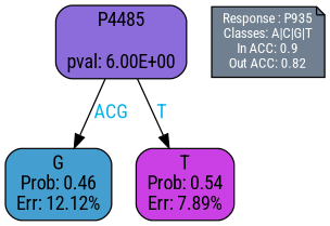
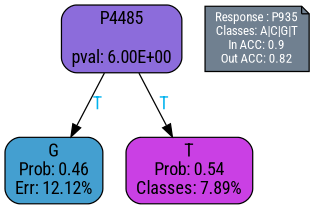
  digraph {
    fontname="Roboto Condensed"
    ranksep=equally
    splines=polylines
    node [color=black fontname="Roboto Condensed" shape=box style="filled, rounded"]
    edge [fontcolor=deepskyblue2 fontname="Roboto Condensed"]
    n1 [fillcolor="#449fd0" label="G\nProb: 0.46\nErr: 12.12%"]
-   n2 [fillcolor="#ca40e4" label="T\nProb: 0.54\nErr: 7.89%"]
+   n2 [fillcolor="#ca40e4" label="T\nProb: 0.54\nClasses: 7.89%"]
    n3 [align=left fillcolor=slategray fontcolor=white fontsize=10 label="Response : P935\nClasses: A|C|G|T\nIn ACC: 0.9\nOut ACC: 0.82\n" shape=note style=filled]
    n4 [fillcolor="#8c6cdb" label="P4485\n\npval: 6.00E+00"]
    subgraph sub_1 {
      rank=same
      n1
      n2
    }
    subgraph sub_2 {
      rank=same
      n3
      n4
    }
-   n4 -> n1 [label=ACG]
+   n4 -> n1 [label=T]
    n4 -> n2 [label=T]
  }
